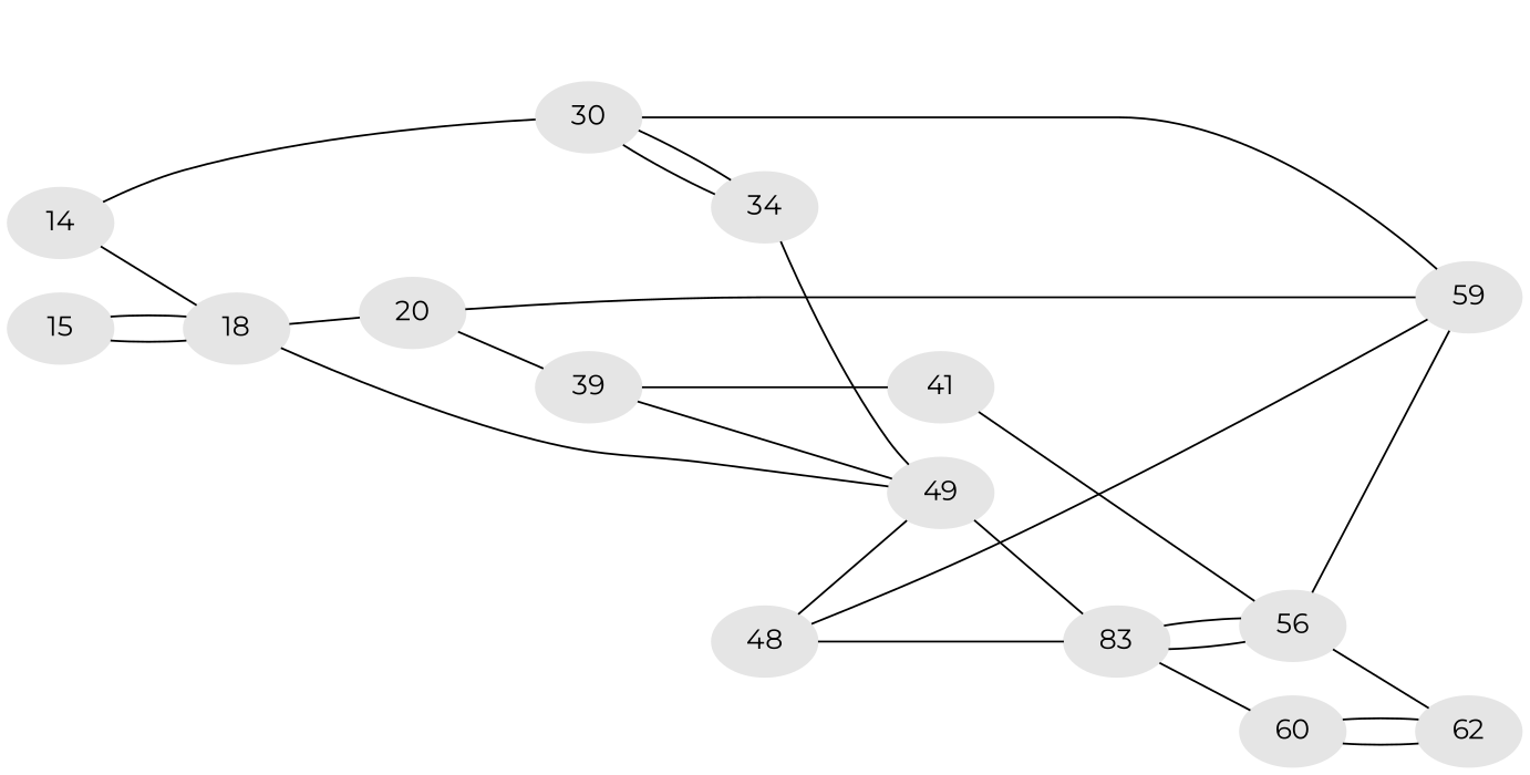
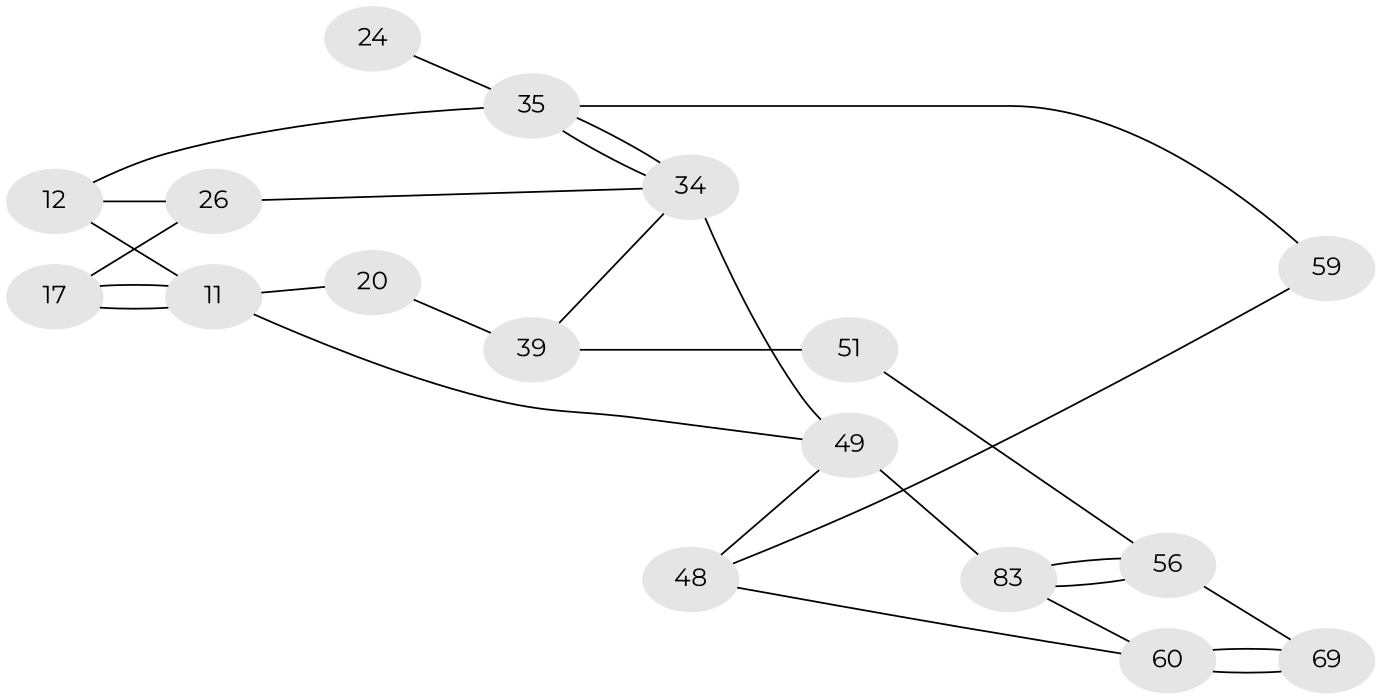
  graph {
    fontname=Montserrat
    rankdir=LR
    node [color=gray90 fontname=Montserrat style=filled]
    edge [fontname=Montserrat]
-   14 [super="+7+13"]
-   18 [super="+9+8"]
-   30 [super="+27+29+25"]
+   14 [super="+7+13" label=12]
+   18 [super="+9+8" label=11]
+   26 [super="+16"]
+   30 [super="+27+29+25" label=35]
    20 [super="+19+11"]
    49 [super="+43+42+38"]
    34 [super="+31"]
    59 [super="+46+58+37"]
    39 [super="+23"]
-   17 [label=15]
+   17
    n11 [label=83 super="+52"]
-   41 [super="+36+40"]
+   41 [super="+36+40" label=51]
+   24
    56 [super="+55+54"]
-   62 [super="+61"]
+   62 [super="+61" label=69]
    48 [super="+45+47"]
    60 [super="+51"]
    14 -- 18
+   14 -- 26 [weight=2]
    14 -- 30 [weight=2]
    18 -- 20
    18 -- 49
+   26 -- 34
    30 -- 34 [weight=2]
    30 -- 34
    30 -- 59 [weight=3]
-   20 -- 59 [weight=2]
    20 -- 39
    49 -- n11
    34 -- 49 [weight=2]
-   39 -- 49 [weight=2]
+   39 -- 34 [weight=2]
    39 -- 41 [weight=2]
    17 -- 18 [weight=2]
    17 -- 18
+   17 -- 26
    n11 -- 56 [weight=2]
    n11 -- 56
    n11 -- 60
    41 -- 56 [weight=2]
-   56 -- 59
+   24 -- 30 [weight=3]
    56 -- 62 [weight=2]
    48 -- 49 [weight=3]
    48 -- 59
-   48 -- n11 [weight=2]
+   48 -- 60 [weight=2]
    60 -- 62 [weight=2]
    60 -- 62
  }
